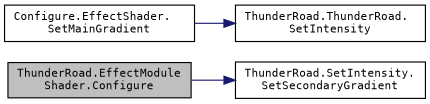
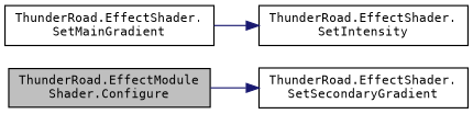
  digraph {
    fontname="DejaVu Sans Mono"
    rankdir=LR
    node [color=black fillcolor=white fontname="DejaVu Sans Mono" fontsize=10 shape=record style=filled]
    edge [color=midnightblue fontname="DejaVu Sans Mono" fontsize=10 labelfontname=Helvetica labelfontsize=10 style=solid]
    n1 [fillcolor=grey75 fontcolor=black height=0.2 label="ThunderRoad.EffectModule\lShader.Configure" width=0.4]
-   n2 [height=0.2 label="ThunderRoad.SetIntensity.\lSetSecondaryGradient" width=0.4]
-   n3 [height=0.2 label="Configure.EffectShader.\lSetMainGradient" width=0.4]
-   n4 [height=0.2 label="ThunderRoad.ThunderRoad.\lSetIntensity" width=0.4]
+   n2 [height=0.2 label="ThunderRoad.EffectShader.\lSetSecondaryGradient" width=0.4]
+   n3 [height=0.2 label="ThunderRoad.EffectShader.\lSetMainGradient" width=0.4]
+   n4 [height=0.2 label="ThunderRoad.EffectShader.\lSetIntensity" width=0.4]
    n1 -> n2
    n3 -> n4
  }
